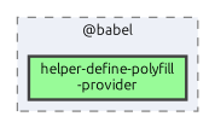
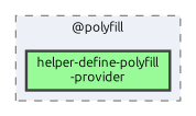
  digraph {
    compound=true
    rankdir=LR
    fontname=Ubuntu
    n1 [color=grey25 fillcolor=palegreen fontname=Ubuntu fontsize=10 height=0.2 label="helper-define-polyfill\l-provider" shape=box style="filled,bold" width=0.4]
    subgraph cluster_1 {
      bgcolor="#edf0f7"
      fontsize=10
-     label="@babel"
+     label="@polyfill"
      pencolor=grey50
      style="filled,dashed"
      n1
    }
  }
